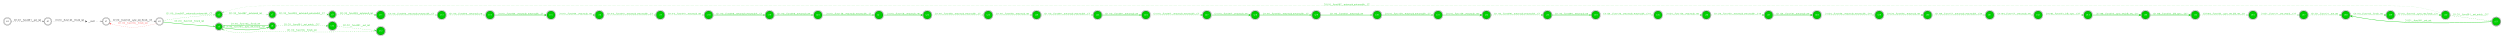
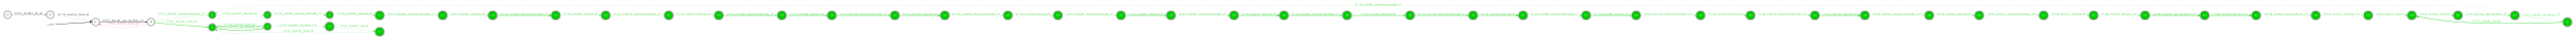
  digraph {
    fontname=Ubuntu
    rankdir=LR
    node [fontname=Ubuntu shape=doublecircle fillcolor="#00cc00" fontcolor="#ffffff" style=filled]
    edge [arrowhead=onormal fontname=Ubuntu style=dashed color="#00cc00"]
    n1 [label=<s1> fillcolor="" fontcolor="" style=""]
    n2 [label=<s3> fillcolor="" fontcolor="" style=""]
    n3 [label=<s5>]
    n4 [label=<s6>]
    n5 [label=<s2> fillcolor="" fontcolor="" style=""]
    n6 [label=<s4> fillcolor="" fontcolor="" style=""]
    n7 [label=<s7>]
    n8 [label=<s8>]
    n9 [label=<s9>]
    n10 [label=<s10>]
    n11 [label=<s11>]
    n12 [label=<s12>]
    n13 [label=<s13>]
    n14 [label=<s14>]
    n15 [label=<s15>]
    n16 [label=<s16>]
    n17 [label=<s17>]
    n18 [label=<s18>]
    n19 [label=<s19>]
    n20 [label=<s20>]
    n21 [label=<s21>]
    n22 [label=<s22>]
    n23 [label=<s23>]
    n24 [label=<s24>]
    n25 [label=<s25>]
    n26 [label=<s26>]
    n27 [label=<s27>]
    n28 [label=<s28>]
    n29 [label=<s29>]
    n30 [label=<s30>]
    n31 [label=<s31>]
    n32 [label=<s32>]
    n33 [label=<s33>]
    n34 [label=<s34>]
    n35 [label=<s35>]
    n36 [label=<s36>]
    n37 [label=<s37>]
    n38 [label=<s38>]
    n39 [label=<s39>]
    n40 [label=<s40>]
    n41 [label=<s41>]
    n42 [label=<s42>]
    n43 [label=<s43>]
    n44 [label=<s44>]
    n45 [label=<s45>]
    n46 [label=<s46>]
    n47 [label=<s47>]
    n48 [label=<s48>]
    n49 [label=<s49>]
    n50 [label=<s50>]
    n51 [label=<s51>]
    __init1 [color=red shape=none fillcolor="" fontcolor="" style=""]
-   n1 -> n2 [label=<<font color="#000000">C7.I10__func165__sync_ret_fcncb__CI1</font>> style=dotted color=""]
+   n1 -> n2 [label=<<font color="#000000">C7.I10__func165__sync_ret_fcncb__CI1</font>> style=bold color=""]
    n2 -> n1 [arrowhead=vee color="#ff4040" label=<<font color="#ff4040">CI1.I10__func165__fcncb_ret</font>>]
    n2 -> n3 [label=<<font color="#00cc00">CI1.I10__func087__evtunsub_evtunsubh__C7</font>>]
    n2 -> n4 [label=<<font color="#00cc00">CI1.I10__func165__fcncb_ret</font>> style=bold]
    n3 -> n7 [label=<<font color="#00cc00">CI1.I10__func087__evtunsub_ret</font>> style=dotted]
    n4 -> n8 [label=<<font color="#00cc00">C7.I10__func165__sync_ret_fcncb__CI1</font>> style=bold]
-   n5 -> __init1 [arrowhead=vee label=<<font color="#000000">CI1.I10__func165__fcncb_ret</font>> style=dotted color=""]
+   n5 -> n1 [arrowhead=vee label=<<font color="#000000">CI1.I10__func165__fcncb_ret</font>> style=dotted color=""]
    n6 -> n5 [label=<<font color="#000000">CI1.CI1__func091__evt_ret</font>> color=""]
    n7 -> n9 [arrowhead=vee label=<<font color="#00cc00">CI1.I10__func009__evtunsub_evtunsubh__C7</font>> style=dotted]
    n8 -> n4 [label=<<font color="#00cc00">CI1.I10__func165__fcncb_ret</font>> style=bold]
    n8 -> n10 [arrowhead=vee label=<<font color="#00cc00">CI1.CI1__func091__evt_evtcb__C17</font>>]
    n9 -> n11 [arrowhead=vee label=<<font color="#00cc00">CI1.I10__func009__evtunsub_ret</font>>]
    n10 -> n12 [arrowhead=vee label=<<font color="#00cc00">CI1.CI1__func091__evt_ret</font>>]
    n11 -> n13 [label=<<font color="#00cc00">CI1.I10__func006__evtunsub_evtunsubh__C7</font>>]
    n12 -> n4 [arrowhead=vee label=<<font color="#00cc00">CI1.I10__func165__fcncb_ret</font>>]
    n13 -> n14 [label=<<font color="#00cc00">CI1.I10__func006__evtunsub_ret</font>>]
    n14 -> n15 [arrowhead=vee label=<<font color="#00cc00">CI1.I10__func004__evtunsub_evtunsubh__C7</font>> style=bold]
    n15 -> n16 [arrowhead=vee label=<<font color="#00cc00">CI1.I10__func004__evtunsub_ret</font>> style=dotted]
    n16 -> n17 [label=<<font color="#00cc00">CI1.I10__func010__evtunsub_evtunsubh__C7</font>>]
    n17 -> n18 [label=<<font color="#00cc00">CI1.I10__func010__evtunsub_ret</font>> style=dotted]
    n18 -> n19 [label=<<font color="#00cc00">CI1.I10__func008__evtunsub_evtunsubh__C7</font>> style=bold]
    n19 -> n20 [label=<<font color="#00cc00">CI1.I10__func008__evtunsub_ret</font>> style=bold]
    n20 -> n21 [label=<<font color="#00cc00">CI1.I10__func158__evtunsub_evtunsubh__C7</font>> style=bold]
    n21 -> n22 [arrowhead=vee label=<<font color="#00cc00">CI1.I10__func158__evtunsub_ret</font>> style=bold]
    n22 -> n23 [label=<<font color="#00cc00">CI1.I10__func038__evtunsub_evtunsubh__C7</font>>]
    n23 -> n24 [label=<<font color="#00cc00">CI1.I10__func038__evtunsub_ret</font>>]
    n24 -> n25 [label=<<font color="#00cc00">CI1.I10__func081__evtunsub_evtunsubh__C7</font>>]
    n25 -> n26 [label=<<font color="#00cc00">CI1.I10__func081__evtunsub_ret</font>> style=bold]
    n26 -> n27 [arrowhead=vee label=<<font color="#00cc00">CI1.I10__func007__evtunsub_evtunsubh__C7</font>>]
    n27 -> n28 [arrowhead=vee label=<<font color="#00cc00">CI1.I10__func007__evtunsub_ret</font>> style=bold]
    n28 -> n29 [label=<<font color="#00cc00">CI1.I10__func002__evtunsub_evtunsubh__C7</font>> style=bold]
    n29 -> n30 [label=<<font color="#00cc00">CI1.I10__func002__evtunsub_ret</font>> style=bold]
    n30 -> n31 [label=<<font color="#00cc00">CI1.I10__func159__evtunsub_evtunsubh__C7</font>> style=bold]
    n31 -> n32 [arrowhead=vee label=<<font color="#00cc00">CI1.I10__func159__evtunsub_ret</font>> style=bold]
    n32 -> n33 [arrowhead=vee label=<<font color="#00cc00">CI1.I10__func090__evtunsub_evtunsubh__C7</font>>]
    n33 -> n34 [label=<<font color="#00cc00">CI1.I10__func090__evtunsub_ret</font>> style=bold]
    n34 -> n35 [label=<<font color="#00cc00">CI1.I24__func126__evtunsub_evtunsubh__C14</font>> style=dotted]
    n35 -> n36 [arrowhead=vee label=<<font color="#00cc00">CI1.I24__func126__evtunsub_ret</font>> style=dotted]
    n36 -> n37 [arrowhead=vee label=<<font color="#00cc00">CI1.I24__func130__evtunsub_evtunsubh__C14</font>> style=dotted]
    n37 -> n38 [arrowhead=vee label=<<font color="#00cc00">CI1.I24__func130__evtunsub_ret</font>> style=bold]
    n38 -> n39 [label=<<font color="#00cc00">CI1.I24__func036__evtunsub_evtunsubh__C14</font>>]
    n39 -> n40 [arrowhead=vee label=<<font color="#00cc00">CI1.I24__func036__evtunsub_ret</font>>]
    n40 -> n41 [label=<<font color="#00cc00">CI1.I44__func157__evtunsub_evtunsubh__C34</font>>]
    n41 -> n42 [label=<<font color="#00cc00">CI1.I44__func157__evtunsub_ret</font>> style=dotted]
    n42 -> n43 [arrowhead=vee label=<<font color="#00cc00">CI1.I48__func033__blk_sync__C37</font>> style=dotted]
    n43 -> n44 [arrowhead=vee label=<<font color="#00cc00">C37.I48__func033__sync_ret_blk_ret__CI1</font>> style=bold]
    n44 -> n45 [arrowhead=vee label=<<font color="#00cc00">CI1.I48__func033__blk_sync__C37</font>> style=bold]
    n45 -> n46 [label=<<font color="#00cc00">C37.I48__func033__sync_ret_blk_ret__CI1</font>>]
    n46 -> n47 [label=<<font color="#00cc00">CI1.CI1__func121__evt_evtcb__C17</font>> style=dotted]
    n47 -> n48 [arrowhead=vee label=<<font color="#00cc00">CI1.CI1__func121__evt_ret</font>>]
    n48 -> n49 [arrowhead=vee label=<<font color="#00cc00">CI1.I10__func165__fcncb_ret</font>> style=dotted]
    n49 -> n50 [arrowhead=vee label=<<font color="#00cc00">C7.I10__func165__sync_ret_fcncb__CI1</font>>]
    n50 -> n3 [label=<<font color="#00cc00">CI1.I10__func087__evtunsub_evtunsubh__C7</font>> style=dotted]
    n50 -> n51 [label=<<font color="#00cc00">CI1.CI1__func091__evt_evtcb__C17</font>>]
    n51 -> n48 [arrowhead=vee label=<<font color="#00cc00">CI1.CI1__func091__evt_ret</font>> style=bold]
-   __init1 -> n1 [style=dotted color=""]
+   __init1 -> n1 [style=bold color=""]
  }
